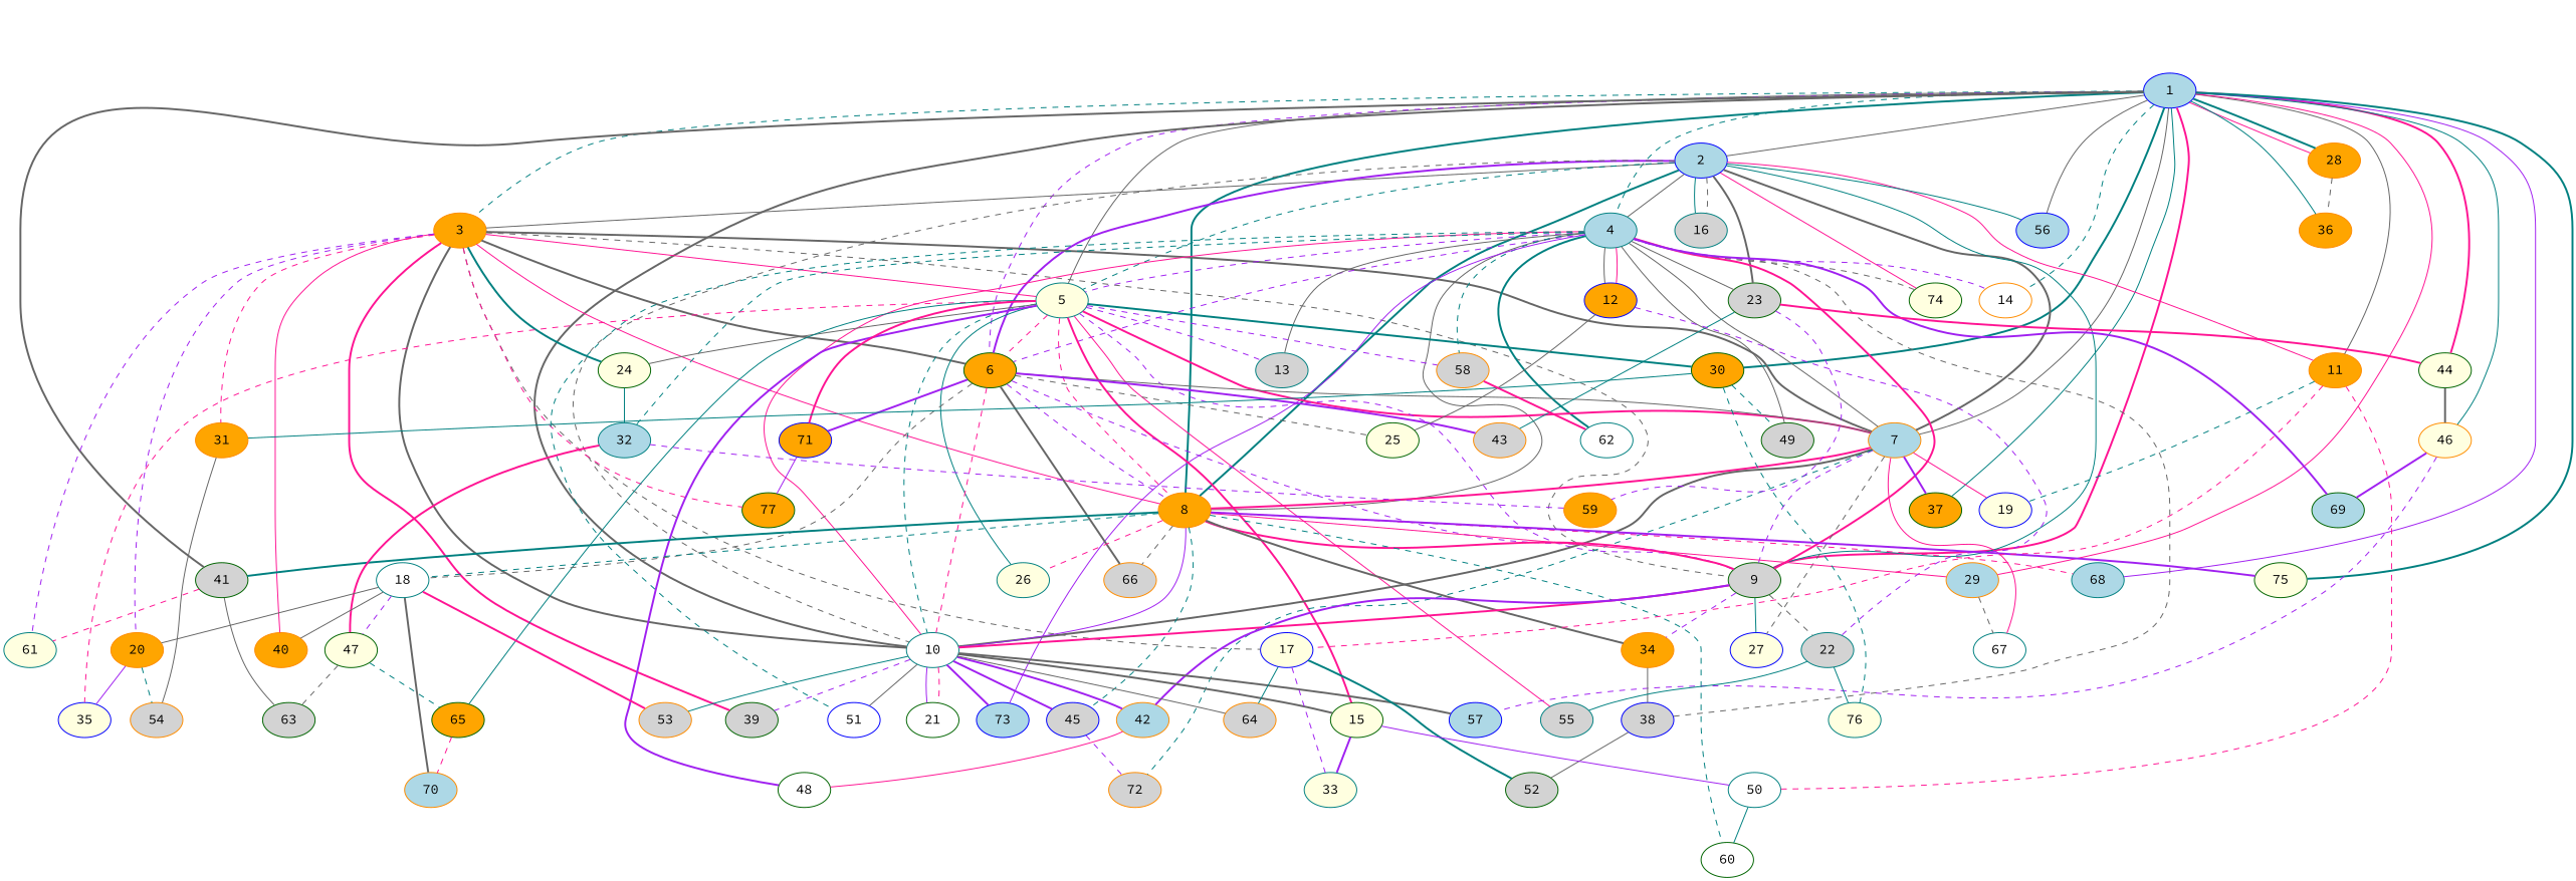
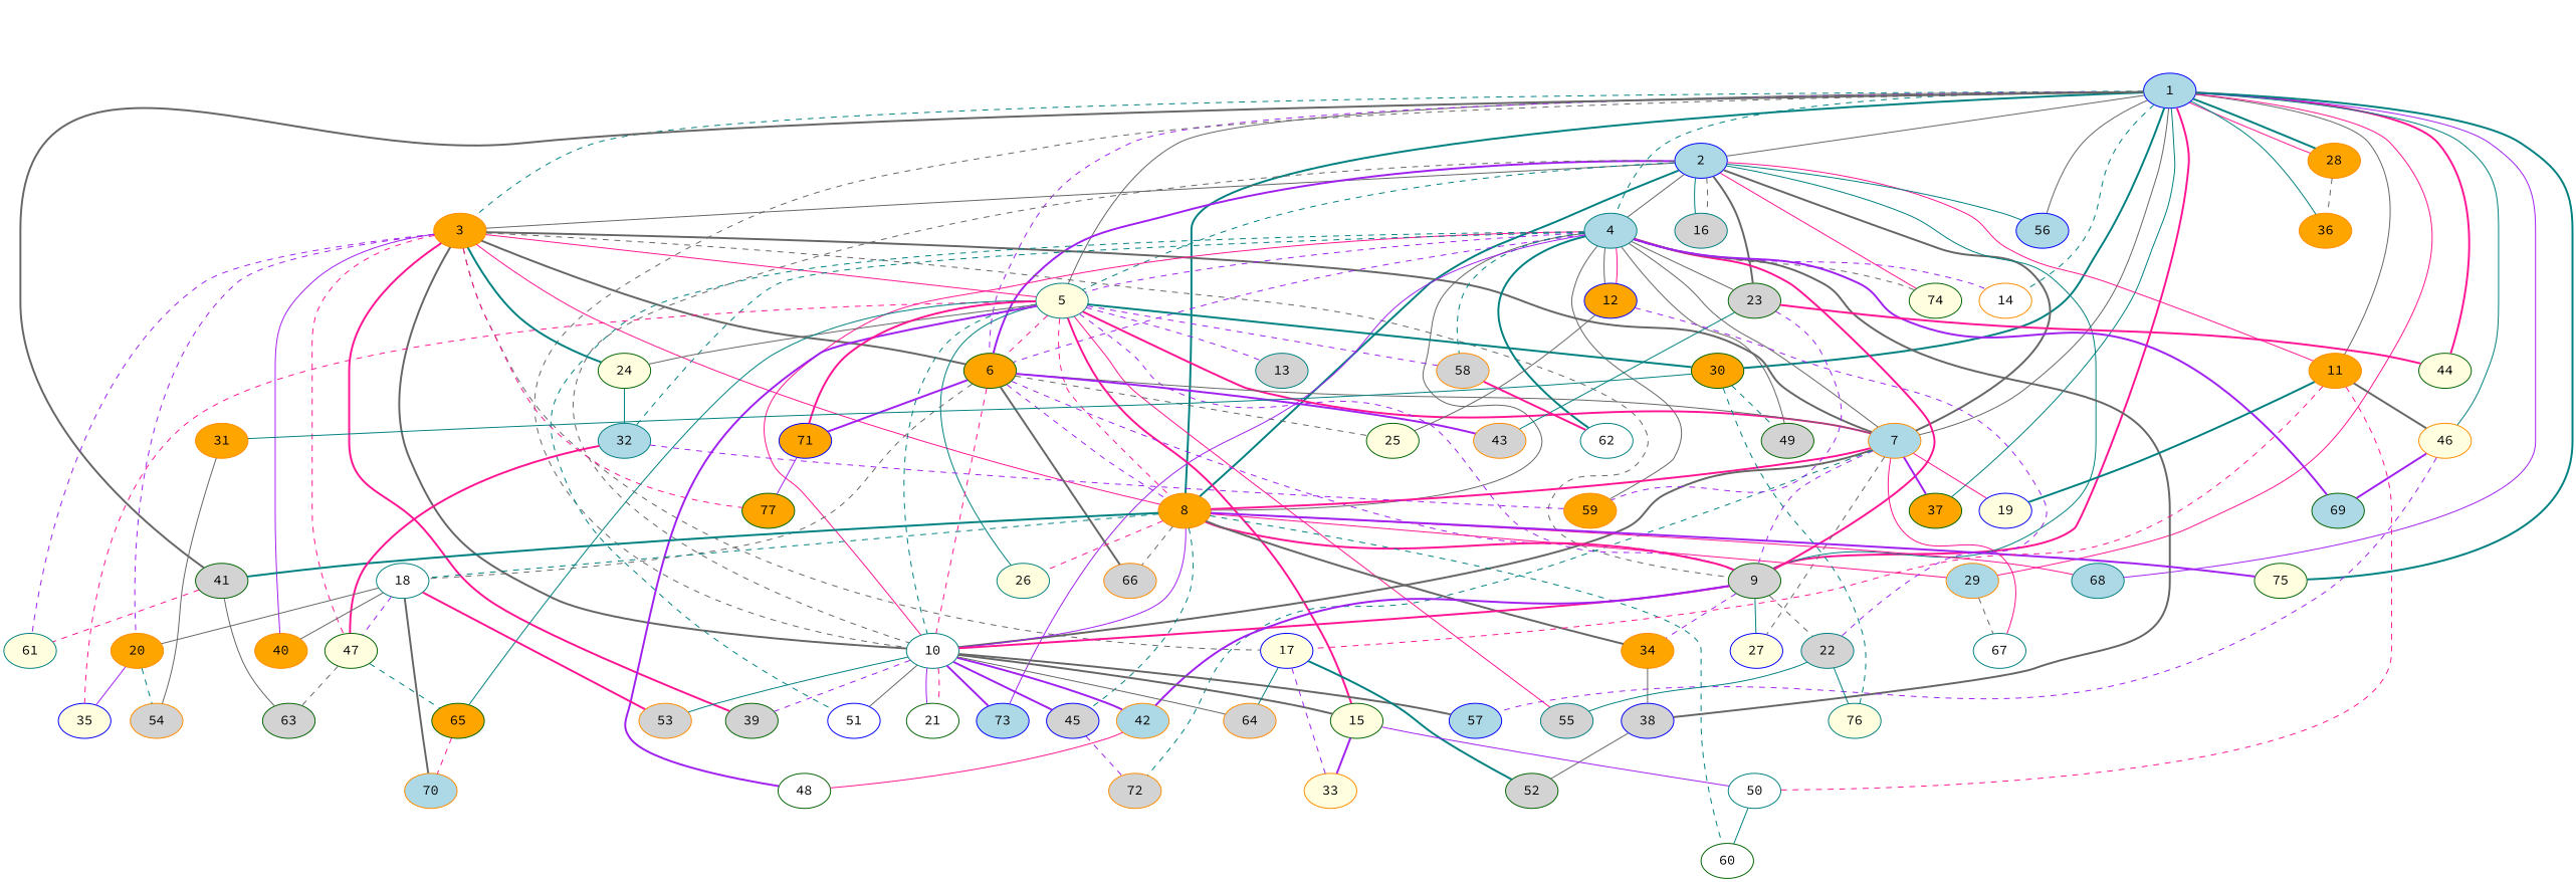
  graph {
    fontname="Source Code Pro"
    node [color=darkorange fillcolor=lightgrey fontname="Source Code Pro" style=filled]
    edge [color=gray40 fontname="Source Code Pro" style=dashed]
    1 [color=blue fillcolor=lightblue]
    2 [color=blue fillcolor=lightblue]
    3 [fillcolor=orange]
    4 [color=teal fillcolor=lightblue]
    5 [color=teal fillcolor=lightyellow]
    6 [color=darkgreen fillcolor=orange]
    7 [fillcolor=lightblue]
    8 [fillcolor=orange]
    9 [color=darkgreen]
    10 [color=teal fillcolor=white]
    11 [fillcolor=orange]
    14 [fillcolor=white]
    28 [fillcolor=orange]
    29 [fillcolor=lightblue]
    30 [color=darkgreen fillcolor=orange]
    36 [fillcolor=orange]
    37 [color=darkgreen fillcolor=orange]
    41 [color=darkgreen]
    44 [color=darkgreen fillcolor=lightyellow]
    46 [fillcolor=lightyellow]
    56 [color=blue fillcolor=lightblue]
    68 [color=teal fillcolor=lightblue]
    75 [color=darkgreen fillcolor=lightyellow]
    16 [color=teal]
    23 [color=darkgreen]
    74 [color=darkgreen fillcolor=lightyellow]
    17 [color=blue fillcolor=lightyellow]
    20 [fillcolor=orange]
    24 [color=darkgreen fillcolor=lightyellow]
    31 [fillcolor=orange]
    39 [color=darkgreen]
    40 [fillcolor=orange]
    61 [color=teal fillcolor=lightyellow]
    77 [color=darkgreen fillcolor=orange]
    12 [color=blue fillcolor=orange]
    13 [color=teal]
    32 [color=teal fillcolor=lightblue]
    38 [color=blue]
    49 [color=darkgreen]
    51 [color=blue fillcolor=white]
    58
    62 [color=teal fillcolor=white]
    69 [color=darkgreen fillcolor=lightblue]
    73 [color=blue fillcolor=lightblue]
    15 [color=darkgreen fillcolor=lightyellow]
    26 [color=teal fillcolor=lightyellow]
    35 [color=blue fillcolor=lightyellow]
    48 [color=darkgreen fillcolor=white]
    55 [color=teal]
    65 [color=darkgreen fillcolor=orange]
    71 [color=blue fillcolor=orange]
    18 [color=teal fillcolor=white]
    25 [color=darkgreen fillcolor=lightyellow]
    43
    66
    19 [color=blue fillcolor=lightyellow]
    27 [color=blue fillcolor=lightyellow]
    67 [color=teal fillcolor=white]
    72
    34 [fillcolor=orange]
    45 [color=blue]
    60 [color=darkgreen fillcolor=white]
    22 [color=teal]
    42 [fillcolor=lightblue]
    21 [color=darkgreen fillcolor=white]
    53
    57 [color=blue fillcolor=lightblue]
    64
    50 [color=teal fillcolor=white]
    76 [color=teal fillcolor=lightyellow]
    63 [color=darkgreen]
    59 [fillcolor=orange]
-   33 [color=teal fillcolor=lightyellow]
+   33 [fillcolor=lightyellow]
    52 [color=darkgreen]
    54
    47 [color=darkgreen fillcolor=lightyellow]
    70 [fillcolor=lightblue]
    1 -- 2 [style=solid]
    1 -- 3 [color=teal]
    1 -- 4 [color=teal]
    1 -- 5 [style=solid]
    1 -- 6 [color=purple]
    1 -- 7 [style=solid]
    1 -- 8 [color=teal style=bold]
    1 -- 9 [color=deeppink style=bold]
-   1 -- 10 [style=bold]
+   1 -- 10
    1 -- 11 [style=solid]
    1 -- 14 [color=teal]
    1 -- 28 [color=deeppink style=solid]
    1 -- 28 [color=teal style=bold]
    1 -- 29 [color=deeppink style=solid]
    1 -- 30 [color=teal style=bold]
    1 -- 36 [color=teal style=solid]
    1 -- 37 [color=teal style=solid]
    1 -- 41 [style=bold]
    1 -- 44 [color=deeppink style=bold]
    1 -- 46 [color=teal style=solid]
    1 -- 56 [style=solid]
    1 -- 68 [color=purple style=solid]
    1 -- 75 [color=teal style=bold]
    2 -- 3 [style=solid]
    2 -- 4 [style=solid]
    2 -- 5 [color=teal]
    2 -- 6 [color=purple style=bold]
    2 -- 7 [style=bold]
    2 -- 8 [color=teal style=bold]
    2 -- 9 [color=teal style=solid]
    2 -- 10
    2 -- 11 [color=deeppink style=solid]
    2 -- 56 [color=teal style=solid]
    2 -- 16 [color=teal style=solid]
    2 -- 16
    2 -- 23 [style=bold]
    2 -- 74 [color=deeppink style=solid]
    3 -- 5 [color=deeppink style=solid]
    3 -- 6 [style=bold]
    3 -- 7 [style=bold]
    3 -- 8 [color=deeppink style=solid]
    3 -- 9
    3 -- 10 [style=bold]
    3 -- 17
    3 -- 20 [color=purple]
    3 -- 24 [color=teal style=bold]
-   3 -- 31 [color=deeppink]
+   3 -- 47 [color=deeppink]
    3 -- 39 [color=deeppink style=bold]
-   3 -- 40 [color=deeppink style=solid]
+   3 -- 40 [color=purple style=solid]
    3 -- 61 [color=purple]
    3 -- 77 [color=deeppink]
    4 -- 5 [color=purple]
    4 -- 6 [color=purple]
    4 -- 7 [style=solid]
    4 -- 8 [style=solid]
    4 -- 9 [color=deeppink style=bold]
    4 -- 10 [color=deeppink style=solid]
    4 -- 14 [color=purple]
    4 -- 23 [style=solid]
    4 -- 74
    4 -- 12 [style=solid]
    4 -- 12 [color=deeppink style=solid]
-   4 -- 13 [style=solid]
+   4 -- 59 [style=solid]
    4 -- 32 [color=teal]
-   4 -- 38
+   4 -- 38 [style=bold]
    4 -- 49 [style=solid]
    4 -- 51 [color=teal]
    4 -- 58 [color=teal]
    4 -- 62 [color=teal style=bold]
    4 -- 69 [color=purple style=bold]
    4 -- 73 [color=purple style=solid]
    5 -- 6 [color=deeppink]
    5 -- 7 [color=deeppink style=bold]
    5 -- 8 [color=deeppink]
    5 -- 9 [color=purple]
    5 -- 10 [color=teal]
    5 -- 30 [color=teal style=bold]
    5 -- 24 [style=solid]
    5 -- 13 [color=purple]
    5 -- 58 [color=purple]
    5 -- 15 [color=deeppink style=bold]
    5 -- 26 [color=teal style=solid]
    5 -- 35 [color=deeppink]
    5 -- 48 [color=purple style=bold]
    5 -- 55 [color=deeppink style=solid]
    5 -- 65 [color=teal style=solid]
    5 -- 71 [color=deeppink style=bold]
    6 -- 7 [style=solid]
    6 -- 8 [color=purple]
    6 -- 9 [color=purple]
    6 -- 10 [color=deeppink]
    6 -- 71 [color=purple style=bold]
    6 -- 18
    6 -- 25
    6 -- 43 [color=purple style=bold]
    6 -- 66 [style=bold]
    7 -- 8 [color=deeppink style=bold]
    7 -- 9 [color=purple]
    7 -- 10 [style=bold]
    7 -- 37 [color=purple style=bold]
    7 -- 19 [color=deeppink style=solid]
    7 -- 27
    7 -- 67 [color=deeppink style=solid]
    7 -- 72 [color=teal]
    8 -- 9 [color=deeppink style=bold]
    8 -- 10 [color=purple style=solid]
    8 -- 29 [color=deeppink style=solid]
    8 -- 41 [color=teal style=bold]
-   8 -- 68 [color=deeppink]
+   8 -- 68 [color=deeppink style=solid]
    8 -- 75 [color=purple style=bold]
    8 -- 26 [color=deeppink]
    8 -- 18 [color=teal]
    8 -- 66
    8 -- 34 [style=bold]
    8 -- 45 [color=teal]
    8 -- 60 [color=teal]
    9 -- 10 [color=deeppink style=bold]
    9 -- 27 [color=teal style=solid]
    9 -- 34 [color=purple]
    9 -- 22
    9 -- 42 [color=purple style=bold]
    10 -- 39 [color=purple]
    10 -- 51 [style=solid]
    10 -- 73 [color=purple style=bold]
    10 -- 15 [style=bold]
    10 -- 45 [color=purple style=bold]
    10 -- 42 [color=purple style=bold]
    10 -- 21 [color=purple style=solid]
    10 -- 21 [color=deeppink]
    10 -- 53 [color=teal style=solid]
    10 -- 57 [style=bold]
    10 -- 64 [style=solid]
-   44 -- 46 [style=bold]
+   11 -- 46 [style=bold]
    11 -- 17 [color=deeppink]
-   11 -- 19 [color=teal]
+   11 -- 19 [color=teal style=bold]
    11 -- 50 [color=deeppink]
    28 -- 36
    29 -- 67
    30 -- 31 [color=teal style=solid]
    30 -- 49 [color=teal]
    30 -- 76 [color=teal]
    41 -- 61 [color=deeppink]
    41 -- 63 [style=solid]
    46 -- 69 [color=purple style=bold]
    46 -- 57 [color=purple]
    23 -- 44 [color=deeppink style=bold]
    23 -- 43 [color=teal style=solid]
    23 -- 59 [color=purple]
    17 -- 64 [color=teal style=solid]
    17 -- 33 [color=purple]
    17 -- 52 [color=teal style=bold]
    20 -- 35 [color=purple style=solid]
    20 -- 54 [color=teal]
    24 -- 32 [color=teal style=solid]
    31 -- 54 [style=solid]
    12 -- 25 [style=solid]
    12 -- 22 [color=purple]
    32 -- 59 [color=purple]
    32 -- 47 [color=deeppink style=bold]
    38 -- 52 [style=solid]
    58 -- 62 [color=deeppink style=bold]
    15 -- 50 [color=purple style=solid]
    15 -- 33 [color=purple style=bold]
    65 -- 70 [color=deeppink]
    71 -- 77 [color=purple style=solid]
    18 -- 20 [style=solid]
    18 -- 40 [style=solid]
    18 -- 53 [color=deeppink style=bold]
    18 -- 47 [color=purple]
    18 -- 70 [style=bold]
    34 -- 38 [style=solid]
    45 -- 72 [color=purple]
    22 -- 55 [color=teal style=solid]
    22 -- 76 [color=teal style=solid]
    42 -- 48 [color=deeppink style=solid]
    50 -- 60 [color=teal style=solid]
    47 -- 65 [color=teal]
    47 -- 63
  }
